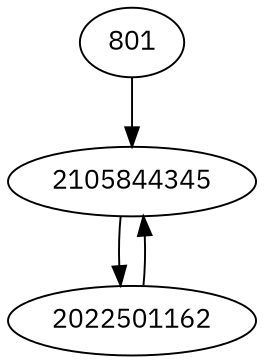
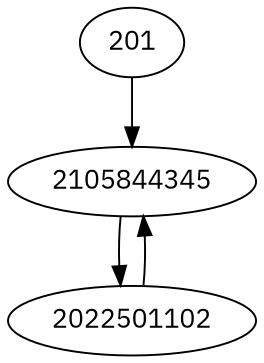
  strict digraph {
    fontname="IBM Plex Sans"
    node [fontname="IBM Plex Sans"]
    edge [fontname="IBM Plex Sans"]
    n1 [label=2105844345]
-   801
-   2022501102 [label=2022501162]
+   801 [label=201]
+   2022501102
    n1 -> 2022501102
    801 -> n1
    2022501102 -> n1
  }
